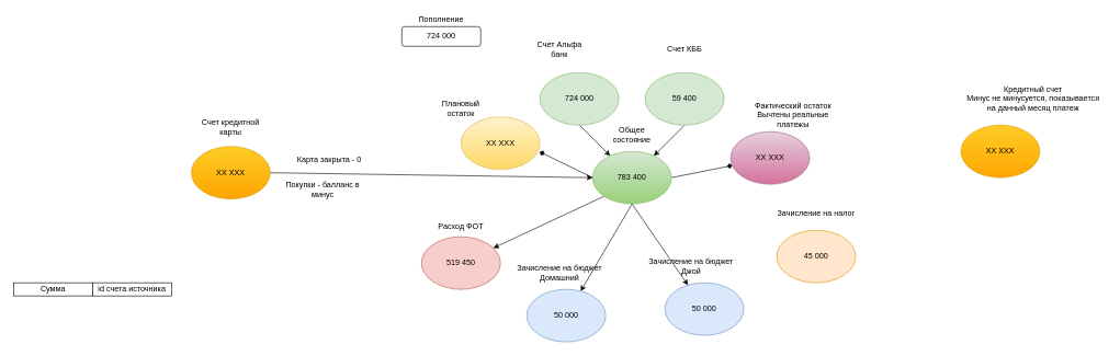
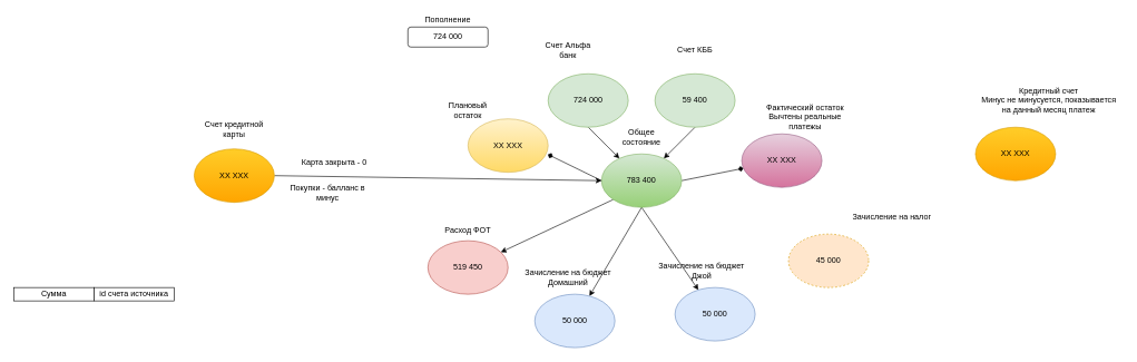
  <mxCell id="0" />
  <mxCell id="1" parent="0" />
  <mxCell id="2" style="edgeStyle=none;rounded=0;orthogonalLoop=1;jettySize=auto;html=1;exitX=0;exitY=1;exitDx=0;exitDy=0;" parent="1" source="6" target="13" edge="1"><mxGeometry relative="1" as="geometry" /></mxCell>
  <mxCell id="3" style="edgeStyle=none;rounded=0;orthogonalLoop=1;jettySize=auto;html=1;exitX=0.5;exitY=1;exitDx=0;exitDy=0;" parent="1" source="6" target="15" edge="1"><mxGeometry relative="1" as="geometry" /></mxCell>
  <mxCell id="4" style="edgeStyle=none;rounded=0;orthogonalLoop=1;jettySize=auto;html=1;exitX=1;exitY=0.5;exitDx=0;exitDy=0;endArrow=diamond;endFill=1;" parent="1" source="6" target="20" edge="1"><mxGeometry relative="1" as="geometry" /></mxCell>
  <mxCell id="5" style="edgeStyle=none;rounded=0;orthogonalLoop=1;jettySize=auto;html=1;exitX=0.5;exitY=1;exitDx=0;exitDy=0;" parent="1" source="6" target="22" edge="1"><mxGeometry relative="1" as="geometry" /></mxCell>
  <mxCell id="6" value="783 400" style="ellipse;whiteSpace=wrap;html=1;fillColor=#d5e8d4;strokeColor=#82b366;gradientColor=#97d077;" parent="1" vertex="1"><mxGeometry x="900" y="230" width="120" height="80" as="geometry" /></mxCell>
  <mxCell id="7" style="edgeStyle=none;rounded=0;orthogonalLoop=1;jettySize=auto;html=1;exitX=0.5;exitY=1;exitDx=0;exitDy=0;" parent="1" source="8" target="6" edge="1"><mxGeometry relative="1" as="geometry" /></mxCell>
  <mxCell id="8" value="724 000" style="ellipse;whiteSpace=wrap;html=1;fillColor=#d5e8d4;strokeColor=#82b366;" parent="1" vertex="1"><mxGeometry x="820" y="110" width="120" height="80" as="geometry" /></mxCell>
  <mxCell id="9" style="edgeStyle=none;rounded=0;orthogonalLoop=1;jettySize=auto;html=1;exitX=0.5;exitY=1;exitDx=0;exitDy=0;" parent="1" source="10" target="6" edge="1"><mxGeometry relative="1" as="geometry" /></mxCell>
  <mxCell id="10" value="59 400" style="ellipse;whiteSpace=wrap;html=1;fillColor=#d5e8d4;strokeColor=#82b366;" parent="1" vertex="1"><mxGeometry x="980" y="110" width="120" height="80" as="geometry" /></mxCell>
- <mxCell id="11" value="45 000" style="ellipse;whiteSpace=wrap;html=1;fillColor=#ffe6cc;strokeColor=#d79b00;" parent="1" vertex="1"><mxGeometry x="1180" y="350" width="120" height="80" as="geometry" /></mxCell>
- <mxCell id="12" value="Зачисление на налог" style="text;html=1;align=center;verticalAlign=middle;whiteSpace=wrap;rounded=0;" parent="1" vertex="1"><mxGeometry x="1170" y="310" width="140" height="30" as="geometry" /></mxCell>
+ <mxCell id="11" value="45 000" style="ellipse;whiteSpace=wrap;html=1;fillColor=#ffe6cc;strokeColor=#d79b00;dashed=1;" parent="1" vertex="1"><mxGeometry x="1180" y="350" width="120" height="80" as="geometry" /></mxCell>
+ <mxCell id="12" value="Зачисление на налог" style="text;html=1;align=center;verticalAlign=middle;whiteSpace=wrap;rounded=0;" parent="1" vertex="1"><mxGeometry x="1265" y="310" width="140" height="30" as="geometry" /></mxCell>
  <mxCell id="13" value="519 450" style="ellipse;whiteSpace=wrap;html=1;fillColor=#f8cecc;strokeColor=#b85450;" parent="1" vertex="1"><mxGeometry x="640" y="360" width="120" height="80" as="geometry" /></mxCell>
  <mxCell id="14" value="Расход ФОТ" style="text;html=1;align=center;verticalAlign=middle;whiteSpace=wrap;rounded=0;" parent="1" vertex="1"><mxGeometry x="630" y="330" width="140" height="30" as="geometry" /></mxCell>
  <mxCell id="15" value="50 000" style="ellipse;whiteSpace=wrap;html=1;fillColor=#dae8fc;strokeColor=#6c8ebf;" parent="1" vertex="1"><mxGeometry x="800" y="440" width="120" height="80" as="geometry" /></mxCell>
  <mxCell id="16" value="Зачисление на бюджет Домашний" style="text;html=1;align=center;verticalAlign=middle;whiteSpace=wrap;rounded=0;" parent="1" vertex="1"><mxGeometry x="780" y="400" width="140" height="30" as="geometry" /></mxCell>
  <mxCell id="17" value="XX XXX" style="ellipse;whiteSpace=wrap;html=1;fillColor=#fff2cc;strokeColor=#d6b656;gradientColor=#ffd966;" parent="1" vertex="1"><mxGeometry x="700" y="177.5" width="120" height="80" as="geometry" /></mxCell>
  <mxCell id="18" value="Плановый остаток" style="text;html=1;align=center;verticalAlign=middle;whiteSpace=wrap;rounded=0;" parent="1" vertex="1"><mxGeometry x="650" y="150" width="100" height="30" as="geometry" /></mxCell>
  <mxCell id="19" style="edgeStyle=none;rounded=0;orthogonalLoop=1;jettySize=auto;html=1;exitX=0;exitY=0.5;exitDx=0;exitDy=0;entryX=0.997;entryY=0.665;entryDx=0;entryDy=0;entryPerimeter=0;endArrow=diamond;endFill=1;" parent="1" source="6" target="17" edge="1"><mxGeometry relative="1" as="geometry" /></mxCell>
  <mxCell id="20" value="XX XXX" style="ellipse;whiteSpace=wrap;html=1;fillColor=#e6d0de;strokeColor=#996185;gradientColor=#d5739d;" parent="1" vertex="1"><mxGeometry x="1110" y="200" width="120" height="80" as="geometry" /></mxCell>
  <mxCell id="21" value="Фактический остаток&lt;br&gt;Вычтены реальные платежы" style="text;html=1;align=center;verticalAlign=middle;whiteSpace=wrap;rounded=0;" parent="1" vertex="1"><mxGeometry x="1130" y="150" width="150" height="50" as="geometry" /></mxCell>
  <mxCell id="22" value="50 000" style="ellipse;whiteSpace=wrap;html=1;fillColor=#dae8fc;strokeColor=#6c8ebf;" parent="1" vertex="1"><mxGeometry x="1010" y="430" width="120" height="80" as="geometry" /></mxCell>
  <mxCell id="23" value="Зачисление на бюджет Джой" style="text;html=1;align=center;verticalAlign=middle;whiteSpace=wrap;rounded=0;" parent="1" vertex="1"><mxGeometry x="980" y="390" width="140" height="30" as="geometry" /></mxCell>
  <mxCell id="24" style="edgeStyle=none;rounded=0;orthogonalLoop=1;jettySize=auto;html=1;exitX=1;exitY=0.5;exitDx=0;exitDy=0;entryX=0;entryY=0.5;entryDx=0;entryDy=0;" parent="1" source="25" target="6" edge="1"><mxGeometry relative="1" as="geometry" /></mxCell>
  <mxCell id="25" value="ХХ ХХХ" style="ellipse;whiteSpace=wrap;html=1;fillColor=#ffcd28;strokeColor=#d79b00;gradientColor=#ffa500;" parent="1" vertex="1"><mxGeometry x="290" y="222.5" width="120" height="80" as="geometry" /></mxCell>
  <mxCell id="26" value="Счет кредитной карты" style="text;html=1;align=center;verticalAlign=middle;whiteSpace=wrap;rounded=0;" parent="1" vertex="1"><mxGeometry x="300" y="177.5" width="100" height="30" as="geometry" /></mxCell>
  <mxCell id="27" value="Сумма" style="rounded=0;whiteSpace=wrap;html=1;" parent="1" vertex="1"><mxGeometry x="20" y="430" width="120" height="20" as="geometry" /></mxCell>
  <mxCell id="28" value="id счета источника" style="rounded=0;whiteSpace=wrap;html=1;" parent="1" vertex="1"><mxGeometry x="140" y="430" width="120" height="20" as="geometry" /></mxCell>
  <mxCell id="29" value="Счет Альфа банк" style="text;html=1;align=center;verticalAlign=middle;whiteSpace=wrap;rounded=0;" parent="1" vertex="1"><mxGeometry x="810" y="60" width="80" height="30" as="geometry" /></mxCell>
  <mxCell id="30" value="Счет КББ" style="text;html=1;align=center;verticalAlign=middle;whiteSpace=wrap;rounded=0;" parent="1" vertex="1"><mxGeometry x="1000" y="60" width="80" height="30" as="geometry" /></mxCell>
  <mxCell id="31" value="724 000" style="rounded=1;whiteSpace=wrap;html=1;" parent="1" vertex="1"><mxGeometry x="610" y="40" width="120" height="30" as="geometry" /></mxCell>
  <mxCell id="32" value="Пополнение" style="text;html=1;align=center;verticalAlign=middle;whiteSpace=wrap;rounded=0;" parent="1" vertex="1"><mxGeometry x="610" y="20" width="120" height="20" as="geometry" /></mxCell>
  <mxCell id="33" value="Общее состояние" style="text;html=1;align=center;verticalAlign=middle;whiteSpace=wrap;rounded=0;" parent="1" vertex="1"><mxGeometry x="930" width="60" height="30" as="geometry" y="190" /></mxCell>
  <mxCell id="34" value="Карта закрыта - 0" style="text;html=1;align=center;verticalAlign=middle;whiteSpace=wrap;rounded=0;" parent="1" vertex="1"><mxGeometry x="440" y="227.5" width="120" height="30" as="geometry" /></mxCell>
  <mxCell id="35" value="Покупки - балланс в минус" style="text;html=1;align=center;verticalAlign=middle;whiteSpace=wrap;rounded=0;" parent="1" vertex="1"><mxGeometry x="430" y="272.5" width="120" height="30" as="geometry" /></mxCell>
  <mxCell id="36" value="ХХ ХХХ" style="ellipse;whiteSpace=wrap;html=1;fillColor=#ffcd28;strokeColor=#d79b00;gradientColor=#ffa500;" parent="1" vertex="1"><mxGeometry x="1460" width="120" height="80" as="geometry" y="190" /></mxCell>
  <mxCell id="37" value="Кредитный счет&lt;br&gt;Минус не минусуется, показывается на данный месяц платеж" style="text;html=1;align=center;verticalAlign=middle;whiteSpace=wrap;rounded=0;" parent="1" vertex="1"><mxGeometry x="1460" y="135" width="220" height="30" as="geometry" /></mxCell>
